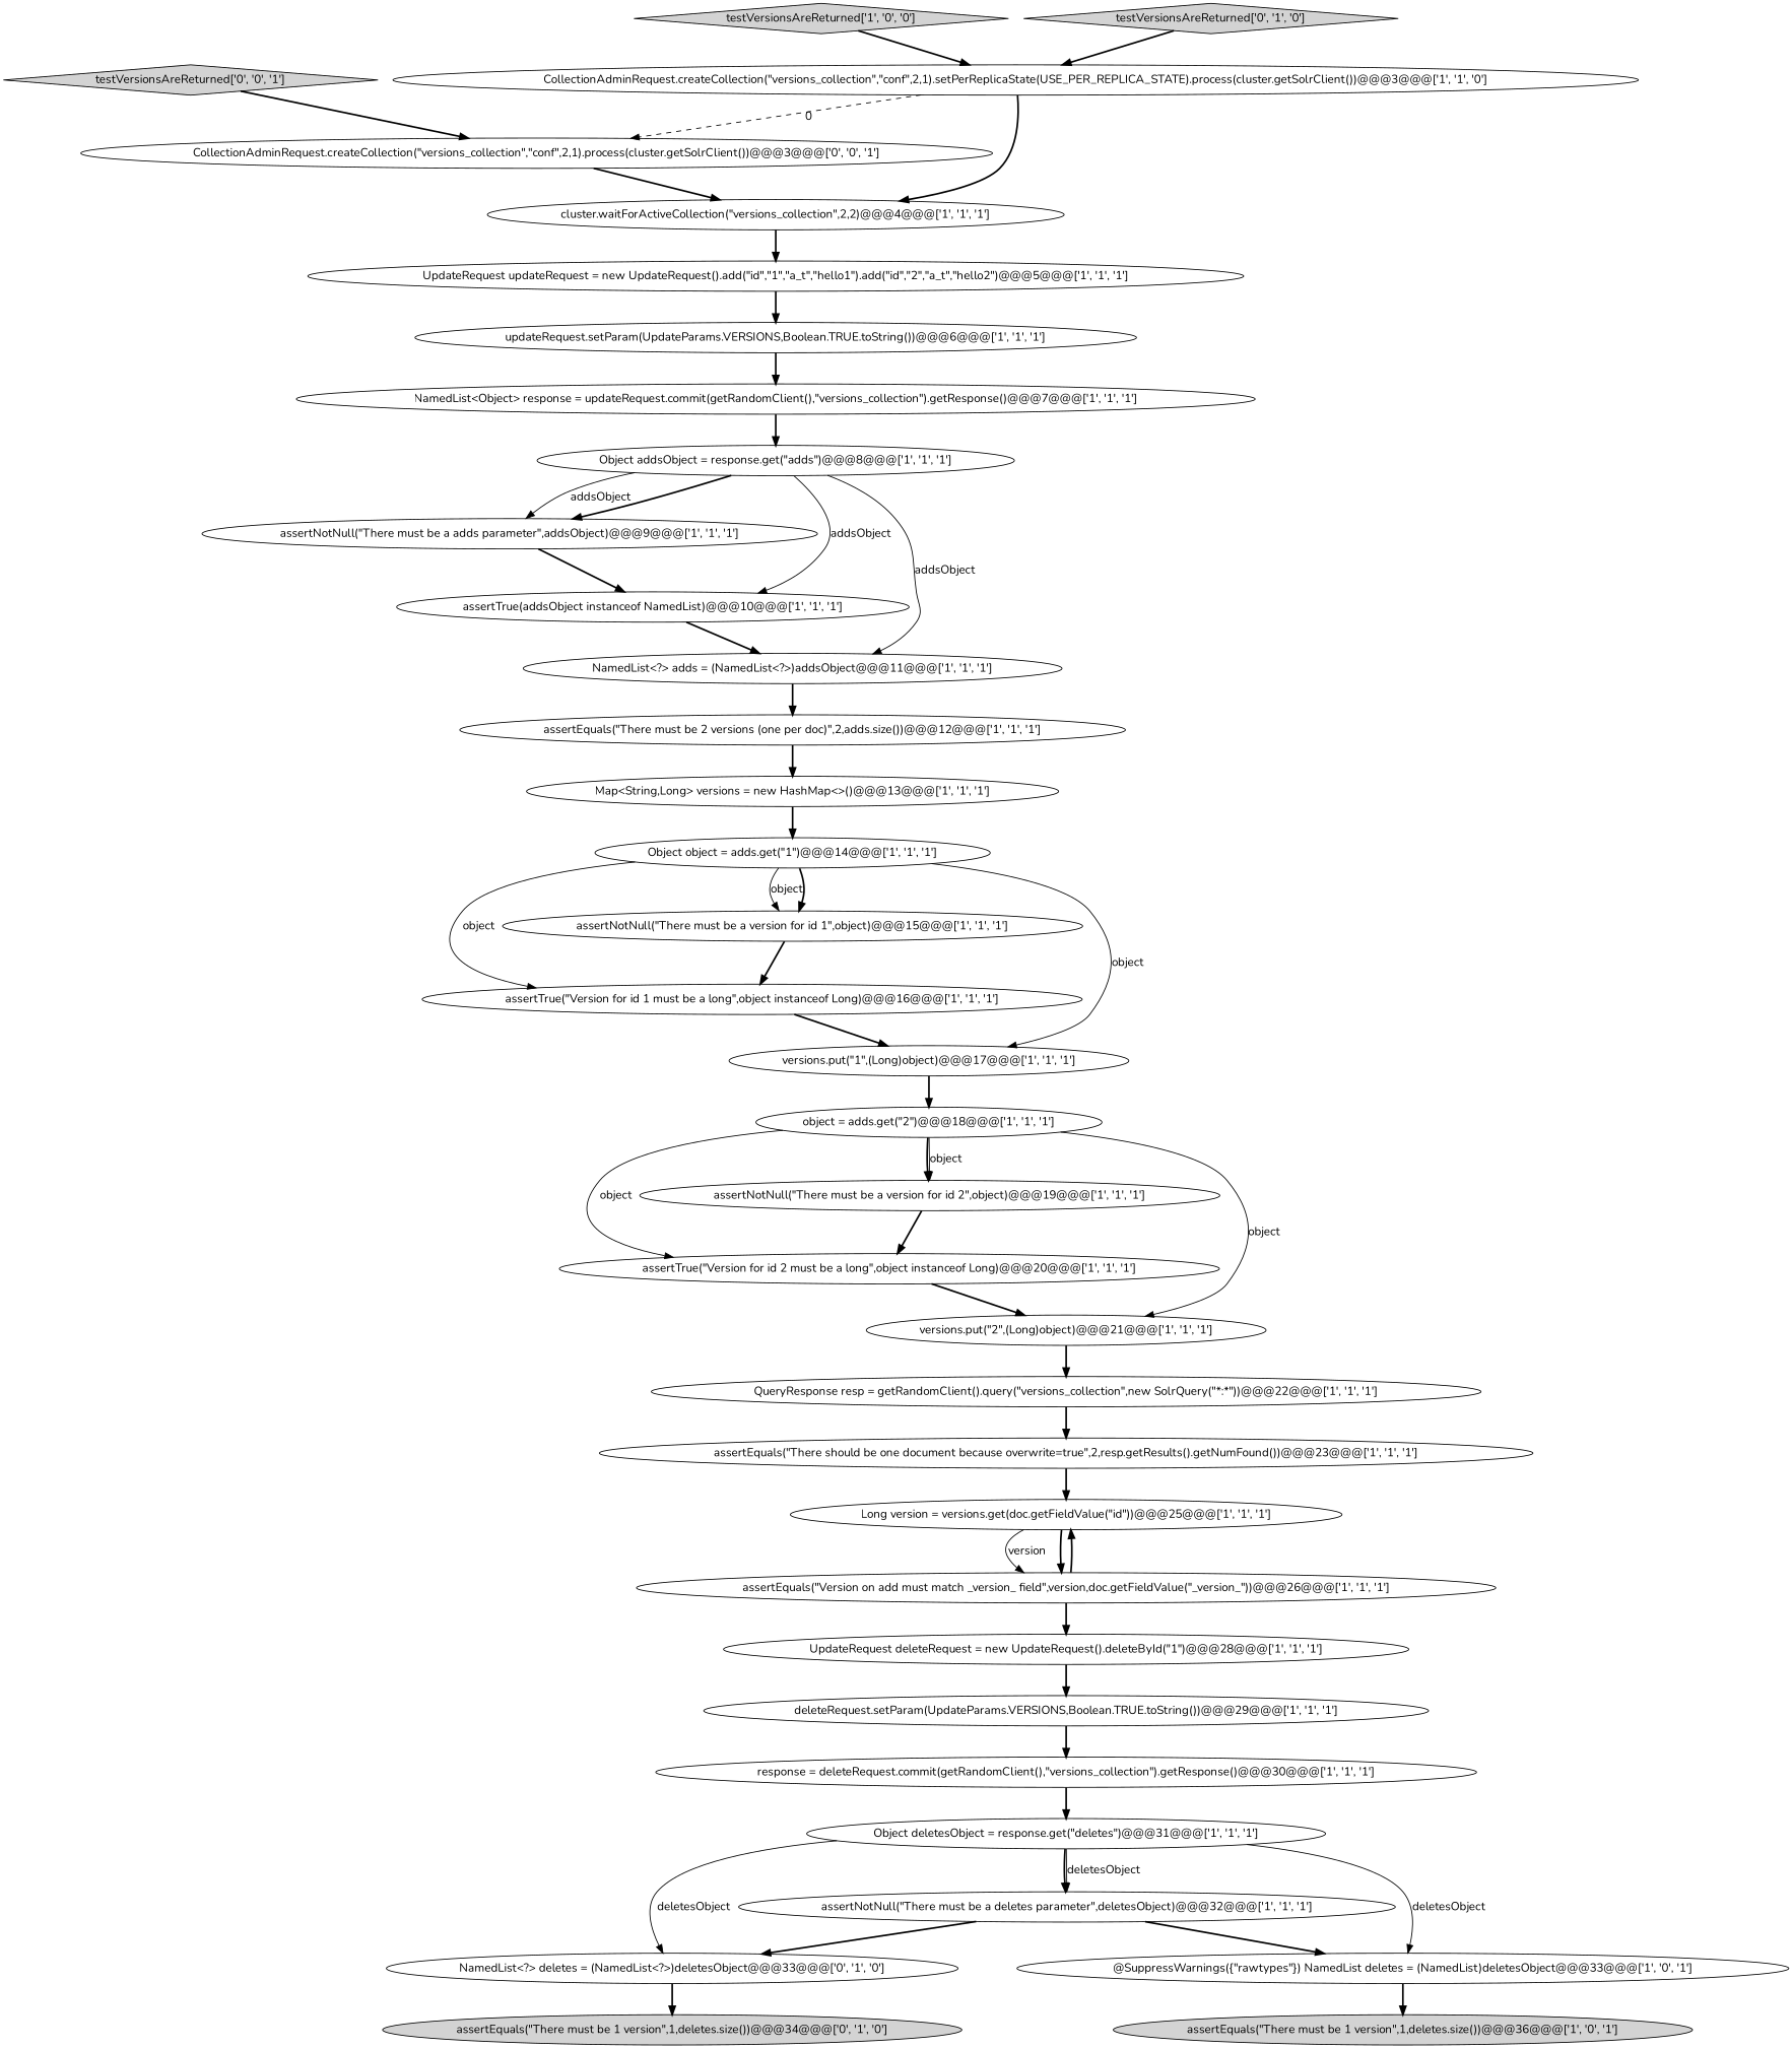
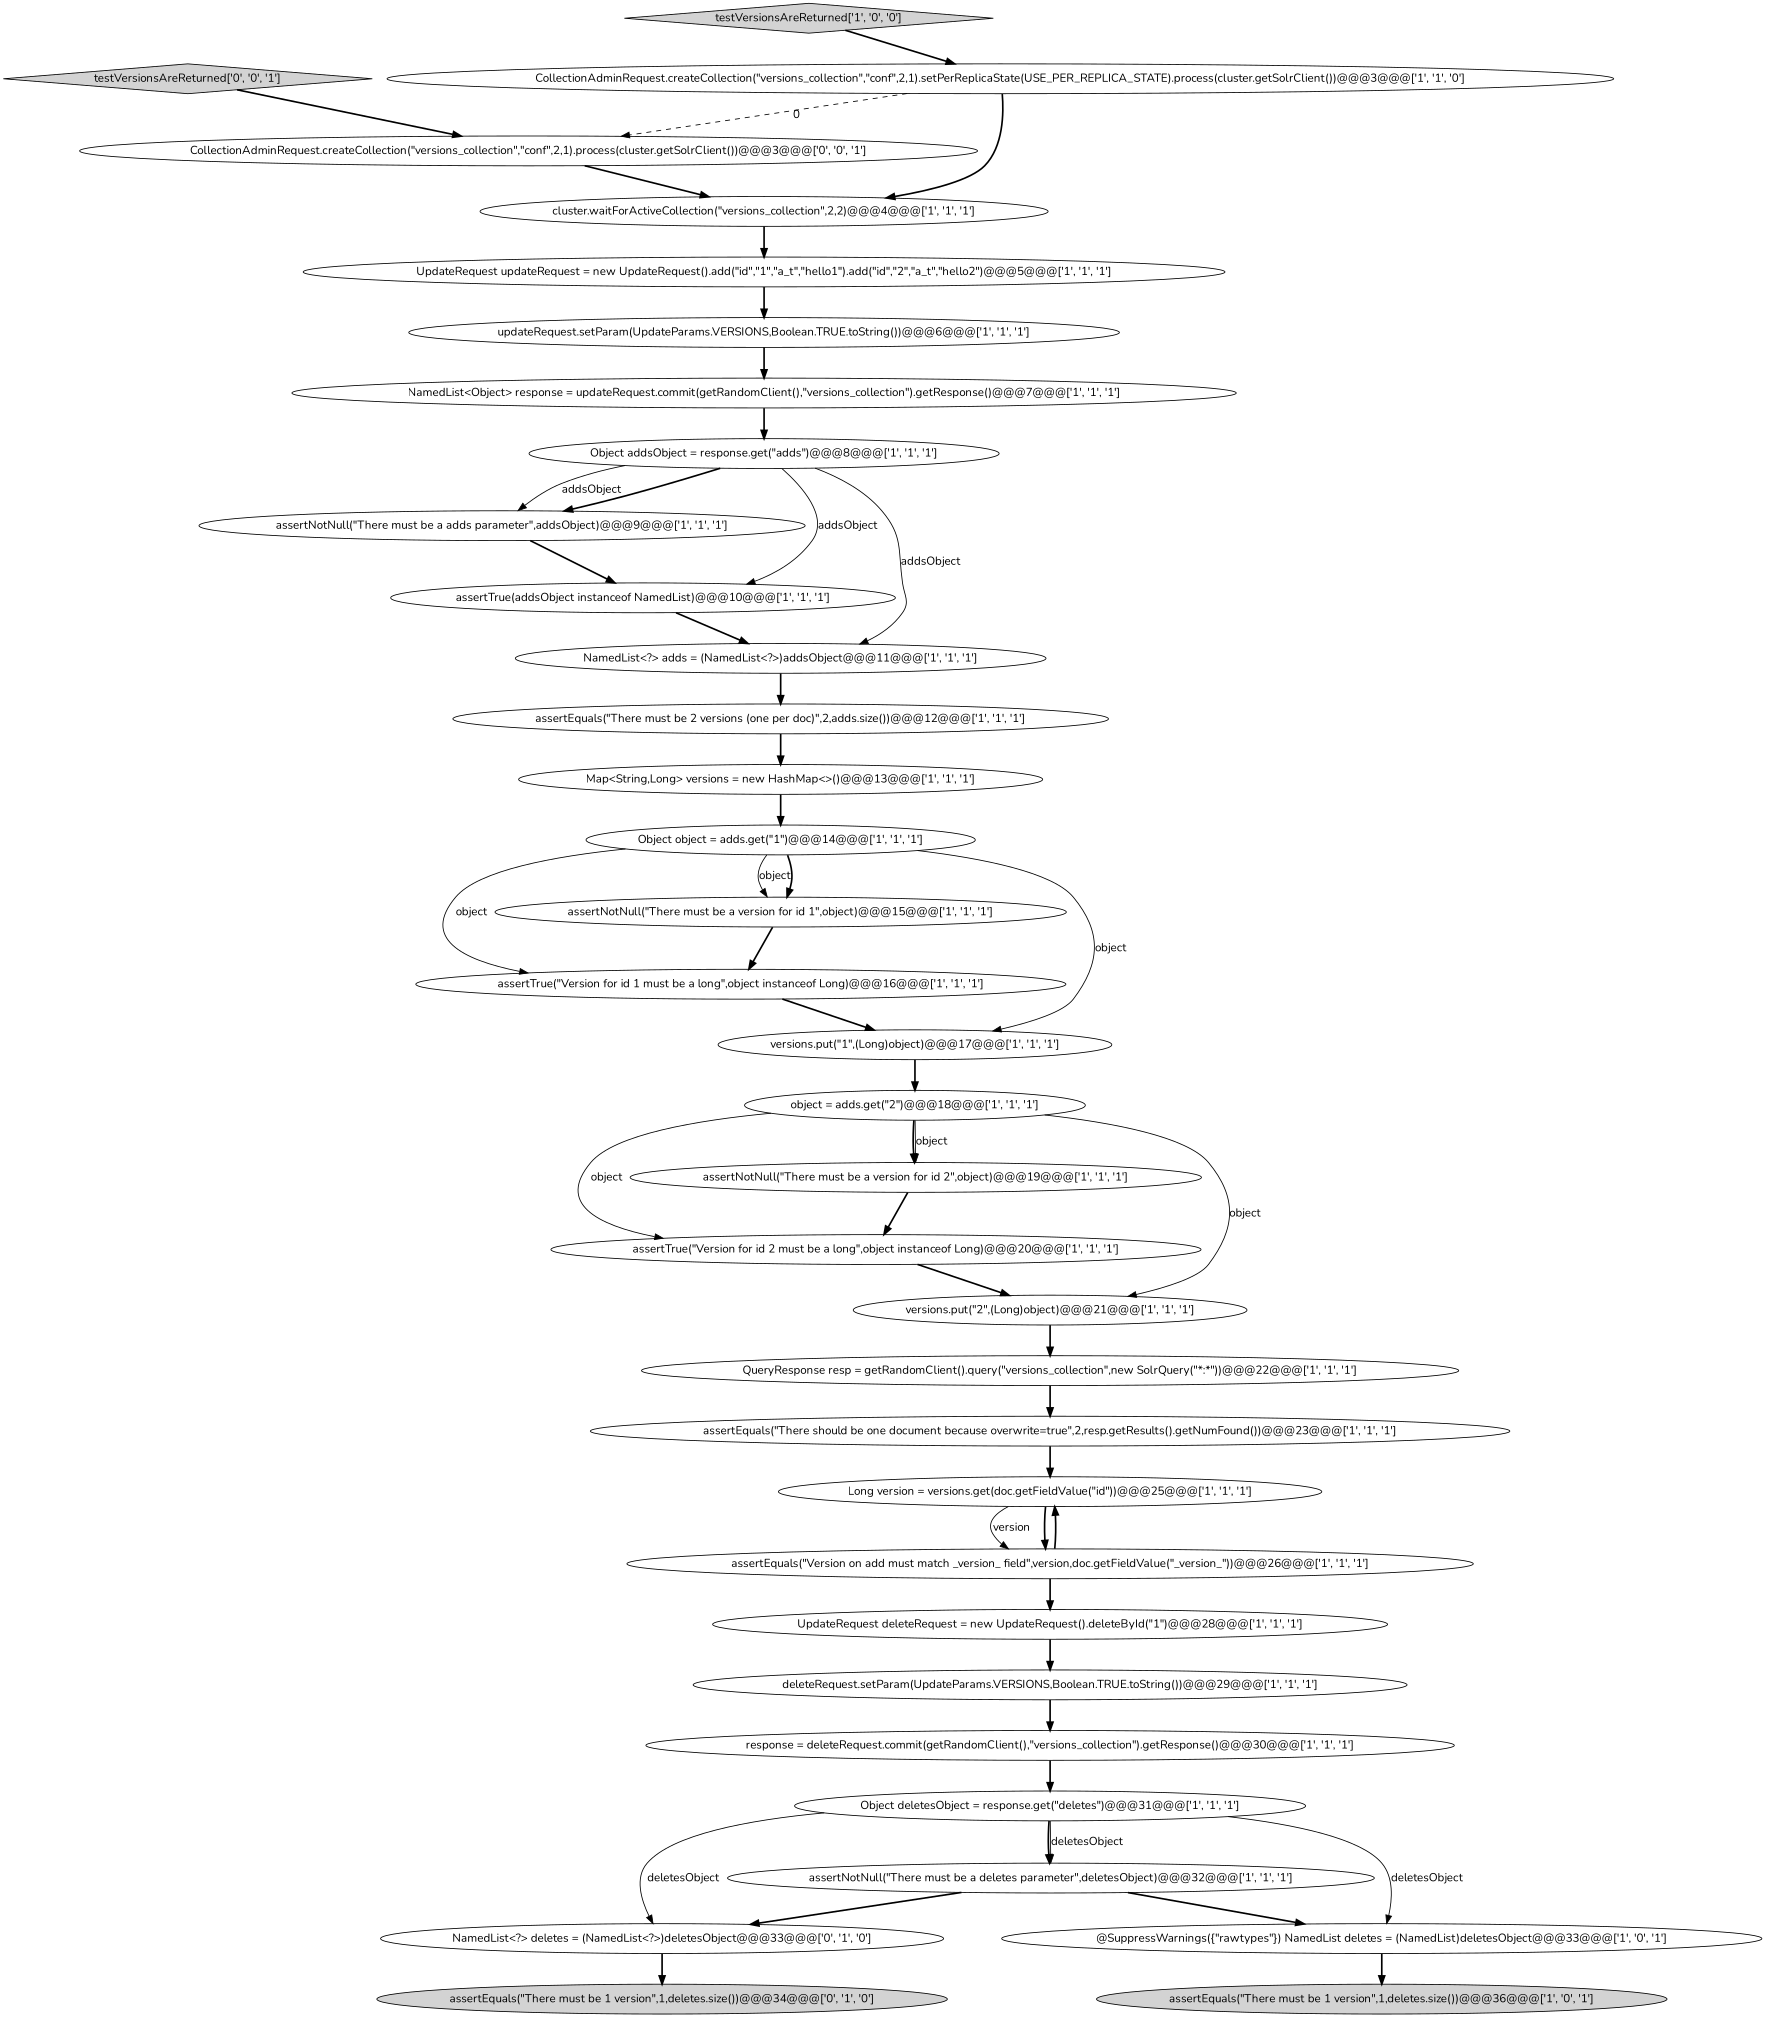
  digraph {
    fontname=Nunito
    node [fillcolor=white shape=ellipse style=filled fontname=Nunito]
    edge [style=bold fontname=Nunito]
    n1 [label="Object addsObject = response.get(\"adds\")@@@8@@@['1', '1', '1']"]
    n2 [label="assertTrue(addsObject instanceof NamedList)@@@10@@@['1', '1', '1']"]
    n3 [label="assertNotNull(\"There must be a adds parameter\",addsObject)@@@9@@@['1', '1', '1']"]
    n4 [label="NamedList<?> adds = (NamedList<?>)addsObject@@@11@@@['1', '1', '1']"]
    n5 [label="response = deleteRequest.commit(getRandomClient(),\"versions_collection\").getResponse()@@@30@@@['1', '1', '1']"]
    n6 [label="Object deletesObject = response.get(\"deletes\")@@@31@@@['1', '1', '1']"]
    n7 [label="Object object = adds.get(\"1\")@@@14@@@['1', '1', '1']"]
    n8 [label="assertNotNull(\"There must be a version for id 1\",object)@@@15@@@['1', '1', '1']"]
    n9 [label="assertTrue(\"Version for id 1 must be a long\",object instanceof Long)@@@16@@@['1', '1', '1']"]
    n10 [label="versions.put(\"1\",(Long)object)@@@17@@@['1', '1', '1']"]
    n11 [label="Long version = versions.get(doc.getFieldValue(\"id\"))@@@25@@@['1', '1', '1']"]
    n12 [label="assertEquals(\"Version on add must match _version_ field\",version,doc.getFieldValue(\"_version_\"))@@@26@@@['1', '1', '1']"]
    n13 [fillcolor=lightgray label="assertEquals(\"There must be 1 version\",1,deletes.size())@@@36@@@['1', '0', '1']"]
    n14 [label="assertTrue(\"Version for id 2 must be a long\",object instanceof Long)@@@20@@@['1', '1', '1']"]
    n15 [label="versions.put(\"2\",(Long)object)@@@21@@@['1', '1', '1']"]
    n16 [label="NamedList<?> deletes = (NamedList<?>)deletesObject@@@33@@@['0', '1', '0']"]
    n17 [label="@SuppressWarnings({\"rawtypes\"}) NamedList deletes = (NamedList)deletesObject@@@33@@@['1', '0', '1']"]
    n18 [label="assertNotNull(\"There must be a deletes parameter\",deletesObject)@@@32@@@['1', '1', '1']"]
    n19 [fillcolor=lightgray label="assertEquals(\"There must be 1 version\",1,deletes.size())@@@34@@@['0', '1', '0']"]
    n20 [label="assertNotNull(\"There must be a version for id 2\",object)@@@19@@@['1', '1', '1']"]
    n21 [label="updateRequest.setParam(UpdateParams.VERSIONS,Boolean.TRUE.toString())@@@6@@@['1', '1', '1']"]
    n22 [label="NamedList<Object> response = updateRequest.commit(getRandomClient(),\"versions_collection\").getResponse()@@@7@@@['1', '1', '1']"]
    n23 [fillcolor=lightgray label="testVersionsAreReturned['1', '0', '0']" shape=diamond]
    n24 [label="CollectionAdminRequest.createCollection(\"versions_collection\",\"conf\",2,1).setPerReplicaState(USE_PER_REPLICA_STATE).process(cluster.getSolrClient())@@@3@@@['1', '1', '0']"]
    n25 [label="QueryResponse resp = getRandomClient().query(\"versions_collection\",new SolrQuery(\"*:*\"))@@@22@@@['1', '1', '1']"]
    n26 [label="assertEquals(\"There must be 2 versions (one per doc)\",2,adds.size())@@@12@@@['1', '1', '1']"]
    n27 [label="Map<String,Long> versions = new HashMap<>()@@@13@@@['1', '1', '1']"]
-   n28 [fillcolor=lightgray label="testVersionsAreReturned['0', '1', '0']" shape=diamond]
    n29 [label="UpdateRequest deleteRequest = new UpdateRequest().deleteById(\"1\")@@@28@@@['1', '1', '1']"]
    n30 [label="assertEquals(\"There should be one document because overwrite=true\",2,resp.getResults().getNumFound())@@@23@@@['1', '1', '1']"]
    n31 [label="CollectionAdminRequest.createCollection(\"versions_collection\",\"conf\",2,1).process(cluster.getSolrClient())@@@3@@@['0', '0', '1']"]
    n32 [label="cluster.waitForActiveCollection(\"versions_collection\",2,2)@@@4@@@['1', '1', '1']"]
    n33 [label="UpdateRequest updateRequest = new UpdateRequest().add(\"id\",\"1\",\"a_t\",\"hello1\").add(\"id\",\"2\",\"a_t\",\"hello2\")@@@5@@@['1', '1', '1']"]
    n34 [fillcolor=lightgray label="testVersionsAreReturned['0', '0', '1']" shape=diamond]
    n35 [label="object = adds.get(\"2\")@@@18@@@['1', '1', '1']"]
    n36 [label="deleteRequest.setParam(UpdateParams.VERSIONS,Boolean.TRUE.toString())@@@29@@@['1', '1', '1']"]
    n1 -> n2 [label=addsObject style=solid]
    n1 -> n3
    n1 -> n3 [label=addsObject style=solid]
    n1 -> n4 [label=addsObject style=solid]
    n2 -> n4
    n3 -> n2
    n4 -> n26
    n5 -> n6
    n6 -> n16 [label=deletesObject style=solid]
    n6 -> n17 [label=deletesObject style=solid]
    n6 -> n18 [label=deletesObject style=solid]
    n6 -> n18
    n7 -> n8 [label=object style=solid]
    n7 -> n8
    n7 -> n9 [label=object style=solid]
    n7 -> n10 [label=object style=solid]
    n8 -> n9
    n9 -> n10
    n10 -> n35
    n11 -> n12 [label=version style=solid]
    n11 -> n12
    n12 -> n11
    n12 -> n29
    n14 -> n15
    n15 -> n25
    n16 -> n19
    n17 -> n13
    n18 -> n16
    n18 -> n17
    n20 -> n14
    n21 -> n22
    n22 -> n1
    n23 -> n24
    n24 -> n31 [label=0 style=dashed]
    n24 -> n32
    n25 -> n30
    n26 -> n27
    n27 -> n7
-   n28 -> n24
    n29 -> n36
    n30 -> n11
    n31 -> n32
    n32 -> n33
    n33 -> n21
    n34 -> n31
    n35 -> n14 [label=object style=solid]
    n35 -> n15 [label=object style=solid]
    n35 -> n20 [label=object style=solid]
    n35 -> n20
    n36 -> n5
  }
